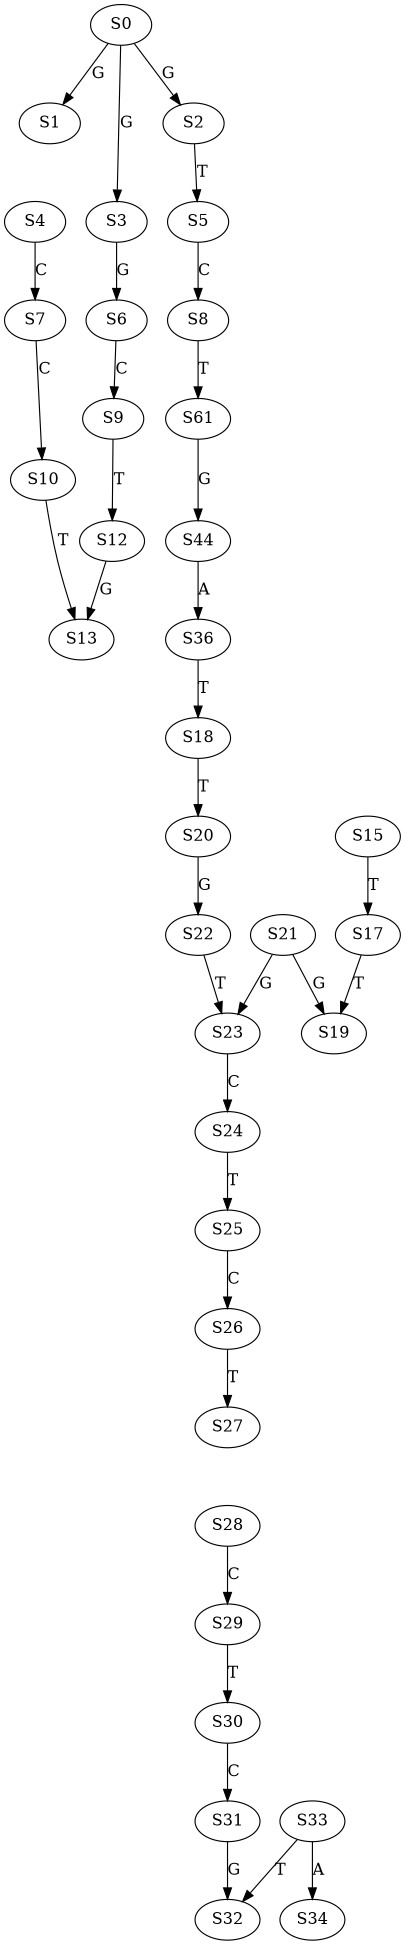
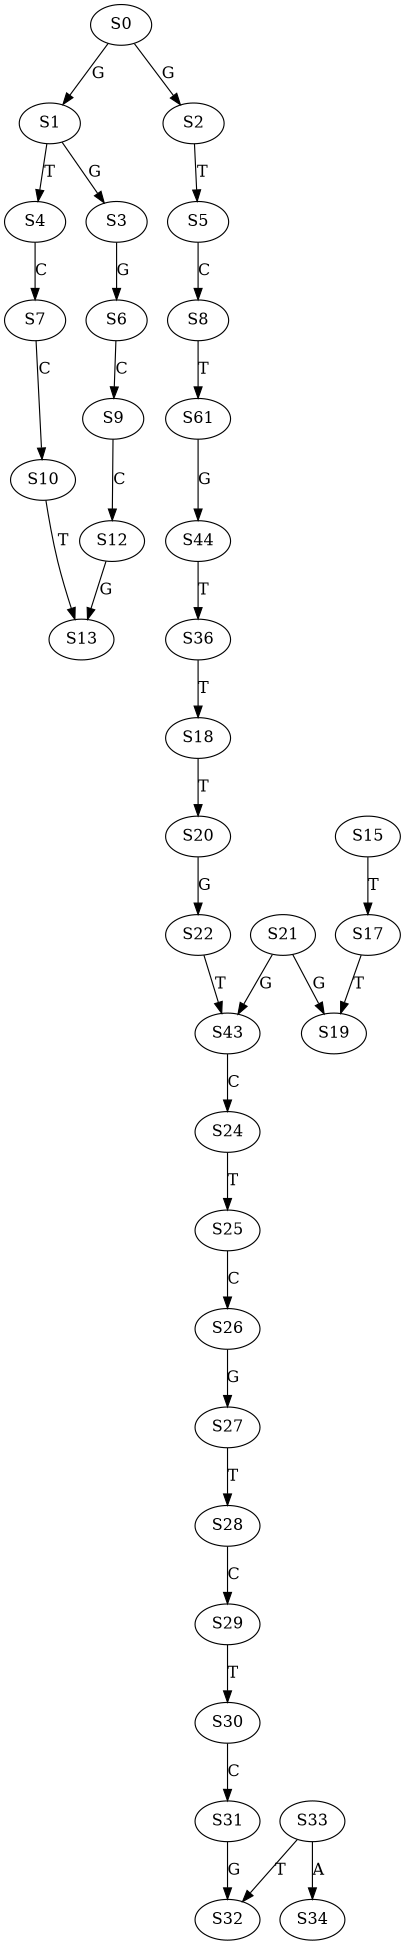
  strict digraph {
    S0
    S1
    S2
    S3
    S4
    S5
    S6
    S7
    S8
    S9
    S10
    n12 [label=S61]
    S12
    S13
    n15 [label=S44]
    n16 [label=S36]
    S15
    S17
    S18
    S19
    S20
    S22
    S21
-   S23
+   S23 [label=S43]
    S24
    S25
    S26
    S27
    S28
    S29
    S30
    S31
    S32
    S33
    S34
    S0 -> S1 [label=G]
    S0 -> S2 [label=G]
-   S0 -> S3 [label=G]
+   S1 -> S3 [label=G]
+   S1 -> S4 [label=T]
    S2 -> S5 [label=T]
    S3 -> S6 [label=G]
    S4 -> S7 [label=C]
    S5 -> S8 [label=C]
    S6 -> S9 [label=C]
    S7 -> S10 [label=C]
    S8 -> n12 [label=T]
-   S9 -> S12 [label=T]
+   S9 -> S12 [label=C]
    S10 -> S13 [label=T]
    n12 -> n15 [label=G]
    S12 -> S13 [label=G]
-   n15 -> n16 [label=A]
+   n15 -> n16 [label=T]
    n16 -> S18 [label=T]
    S15 -> S17 [label=T]
    S17 -> S19 [label=T]
    S18 -> S20 [label=T]
    S20 -> S22 [label=G]
    S22 -> S23 [label=T]
    S21 -> S19 [label=G]
    S21 -> S23 [label=G]
    S23 -> S24 [label=C]
    S24 -> S25 [label=T]
    S25 -> S26 [label=C]
-   S26 -> S27 [label=T]
+   S26 -> S27 [label=G]
+   S27 -> S28 [label=T]
    S28 -> S29 [label=C]
    S29 -> S30 [label=T]
    S30 -> S31 [label=C]
    S31 -> S32 [label=G]
    S33 -> S32 [label=T]
    S33 -> S34 [label=A]
  }
